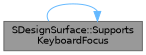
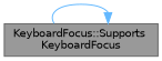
  digraph {
    rankdir=RL
-   n1 [color=gray40 fillcolor=grey60 fontcolor=black fontname=Helvetica fontsize=10 height=0.2 label="SDesignSurface::Supports\lKeyboardFocus" shape=box style=filled width=0.4]
+   n1 [color=gray40 fillcolor=grey60 fontcolor=black fontname=Helvetica fontsize=10 height=0.2 label="KeyboardFocus::Supports\lKeyboardFocus" shape=box style=filled width=0.4]
    n1 -> n1 [color=steelblue1 dir=back fontname=Helvetica fontsize=10 labelfontname=Helvetica labelfontsize=10 style=solid]
  }
